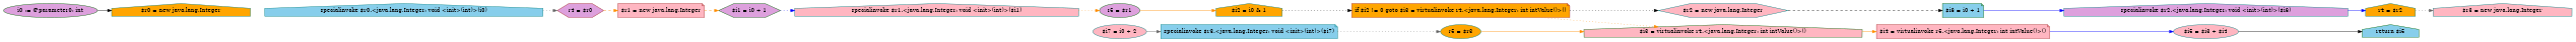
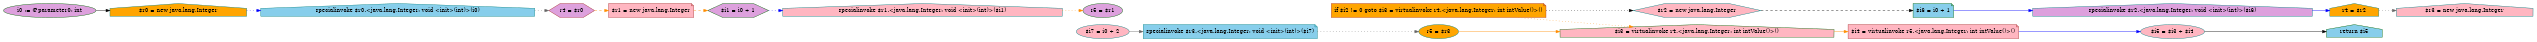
  digraph {
    rankdir=LR
    node [color=teal fillcolor=lightpink shape=house style=filled]
    edge [color=darkorange style=solid]
    "i0 := @parameter0: int" [color=darkgreen fillcolor=plum shape=ellipse]
    "$r0 = new java.lang.Integer" [fillcolor=orange]
    "specialinvoke $r0.<java.lang.Integer: void <init>(int)>(i0)" [fillcolor=skyblue]
    "r4 = $r0" [color=brown fillcolor=plum shape=hexagon]
    "$r1 = new java.lang.Integer" [color=brown shape=note]
    "$i1 = i0 + 1" [color=darkgreen fillcolor=plum shape=hexagon]
    "specialinvoke $r1.<java.lang.Integer: void <init>(int)>($i1)"
    "r5 = $r1" [color=darkgreen fillcolor=plum shape=ellipse]
-   "$i2 = i0 & 1" [fillcolor=orange]
    "if $i2 != 0 goto $i3 = virtualinvoke r4.<java.lang.Integer: int intValue()>()" [color=brown fillcolor=orange shape=note]
    "$r2 = new java.lang.Integer" [shape=hexagon]
    "$i3 = virtualinvoke r4.<java.lang.Integer: int intValue()>()" [color=darkgreen]
    "$i6 = i0 + 1" [color=darkgreen fillcolor=skyblue shape=note]
    "$i4 = virtualinvoke r5.<java.lang.Integer: int intValue()>()" [color=brown shape=note]
    "specialinvoke $r2.<java.lang.Integer: void <init>(int)>($i6)" [fillcolor=plum]
    "r4 = $r2" [fillcolor=orange]
    "$r3 = new java.lang.Integer"
    "$i7 = i0 + 2" [shape=ellipse]
    "specialinvoke $r3.<java.lang.Integer: void <init>(int)>($i7)" [fillcolor=skyblue shape=note]
    "r5 = $r3" [fillcolor=orange shape=ellipse]
    "$i5 = $i3 + $i4" [shape=ellipse]
    "return $i5" [color=darkgreen fillcolor=skyblue]
    "i0 := @parameter0: int" -> "$r0 = new java.lang.Integer" [color=black]
+   "$r0 = new java.lang.Integer" -> "specialinvoke $r0.<java.lang.Integer: void <init>(int)>(i0)" [color=blue style=dotted]
    "specialinvoke $r0.<java.lang.Integer: void <init>(int)>(i0)" -> "r4 = $r0" [color=gray40 style=dotted]
    "r4 = $r0" -> "$r1 = new java.lang.Integer" [style=dashed]
    "$r1 = new java.lang.Integer" -> "$i1 = i0 + 1" [style=dashed]
    "$i1 = i0 + 1" -> "specialinvoke $r1.<java.lang.Integer: void <init>(int)>($i1)" [color=blue style=dotted]
    "specialinvoke $r1.<java.lang.Integer: void <init>(int)>($i1)" -> "r5 = $r1" [style=dotted]
-   "r5 = $r1" -> "$i2 = i0 & 1"
-   "$i2 = i0 & 1" -> "if $i2 != 0 goto $i3 = virtualinvoke r4.<java.lang.Integer: int intValue()>()" [color=black style=dotted]
    "if $i2 != 0 goto $i3 = virtualinvoke r4.<java.lang.Integer: int intValue()>()" -> "$r2 = new java.lang.Integer" [color=black style=dotted]
    "if $i2 != 0 goto $i3 = virtualinvoke r4.<java.lang.Integer: int intValue()>()" -> "$i3 = virtualinvoke r4.<java.lang.Integer: int intValue()>()" [style=dotted]
    "$r2 = new java.lang.Integer" -> "$i6 = i0 + 1" [color=black style=dashed]
    "$i3 = virtualinvoke r4.<java.lang.Integer: int intValue()>()" -> "$i4 = virtualinvoke r5.<java.lang.Integer: int intValue()>()"
    "$i6 = i0 + 1" -> "specialinvoke $r2.<java.lang.Integer: void <init>(int)>($i6)" [color=blue]
    "$i4 = virtualinvoke r5.<java.lang.Integer: int intValue()>()" -> "$i5 = $i3 + $i4" [color=blue]
    "specialinvoke $r2.<java.lang.Integer: void <init>(int)>($i6)" -> "r4 = $r2" [color=blue]
    "r4 = $r2" -> "$r3 = new java.lang.Integer" [color=gray40 style=dotted]
    "$i7 = i0 + 2" -> "specialinvoke $r3.<java.lang.Integer: void <init>(int)>($i7)" [color=gray40]
    "specialinvoke $r3.<java.lang.Integer: void <init>(int)>($i7)" -> "r5 = $r3" [color=gray40 style=dotted]
    "r5 = $r3" -> "$i3 = virtualinvoke r4.<java.lang.Integer: int intValue()>()"
    "$i5 = $i3 + $i4" -> "return $i5" [color=black]
  }
